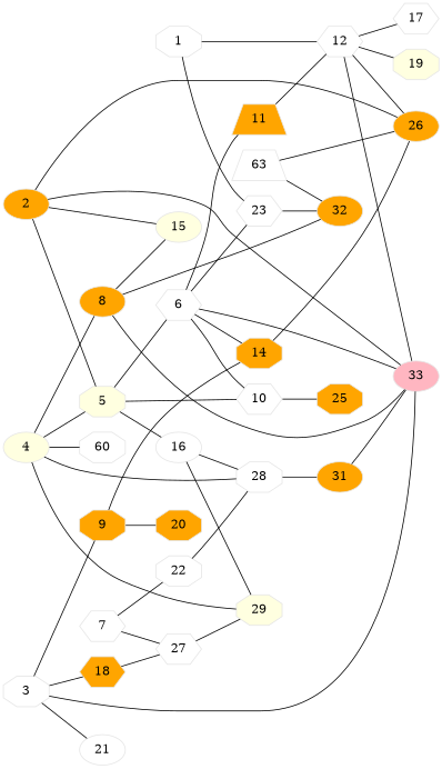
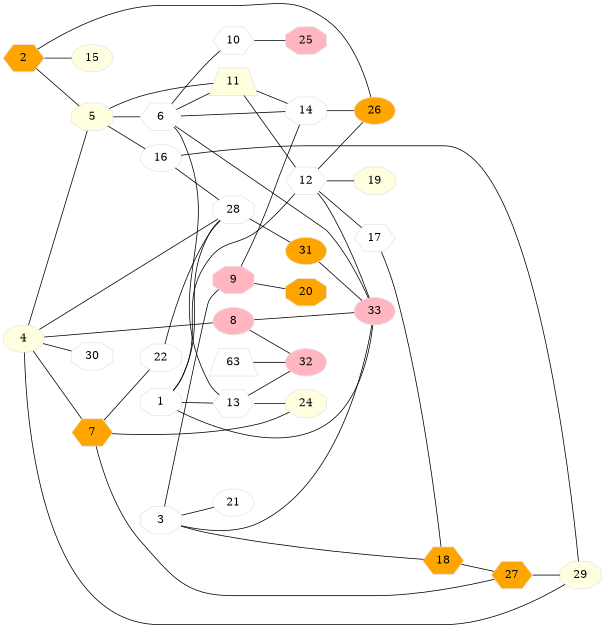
  graph {
    rankdir=LR
    node [color=gray90 fillcolor=white shape=octagon style=filled]
    edge [weight=1.0]
    12 [shape=hexagon]
    1
-   13 [shape=hexagon label=23]
+   13 [shape=hexagon]
    28
    26 [fillcolor=orange shape=ellipse]
    33 [fillcolor=lightpink shape=ellipse]
    17 [shape=hexagon]
    19 [fillcolor=lightyellow]
-   32 [fillcolor=orange shape=ellipse]
+   24 [fillcolor=lightyellow]
+   32 [fillcolor=lightpink shape=ellipse]
    31 [fillcolor=orange shape=ellipse]
-   2 [fillcolor=orange shape=ellipse]
+   2 [fillcolor=orange shape=hexagon]
    5 [fillcolor=lightyellow]
    15 [fillcolor=lightyellow shape=ellipse]
    6 [shape=hexagon]
    10 [shape=hexagon]
    16 [shape=ellipse]
    3
-   9 [fillcolor=orange]
+   9 [fillcolor=lightpink]
    18 [fillcolor=orange shape=hexagon]
    21 [shape=ellipse]
-   14 [fillcolor=orange]
+   14
    20 [fillcolor=orange]
-   27 [shape=hexagon]
+   27 [fillcolor=orange shape=hexagon]
    4 [fillcolor=lightyellow shape=ellipse]
-   7 [shape=hexagon]
-   8 [fillcolor=orange shape=ellipse]
+   7 [fillcolor=orange shape=hexagon]
+   8 [fillcolor=lightpink shape=ellipse]
    29 [fillcolor=lightyellow]
-   30 [label=60]
+   30
    22
-   11 [fillcolor=orange shape=trapezium]
-   25 [fillcolor=orange]
+   11 [fillcolor=lightyellow shape=trapezium]
+   25 [fillcolor=lightpink]
    n33 [label=63 shape=trapezium]
    12 -- 26
    12 -- 33
    12 -- 17
    12 -- 19
    1 -- 12
    1 -- 13
+   1 -- 28
+   13 -- 24
    13 -- 32 [weight=2.0]
    28 -- 31
+   17 -- 18
    31 -- 33
    2 -- 26
-   2 -- 33
+   1 -- 33
    2 -- 5
    2 -- 15
    5 -- 6
-   5 -- 10
+   5 -- 11
    5 -- 16
    6 -- 13
    6 -- 33
    6 -- 10
    6 -- 14
    6 -- 11
    10 -- 25
    16 -- 28
    16 -- 29
    3 -- 33
    3 -- 9
    3 -- 18
    3 -- 21
    9 -- 14
    9 -- 20
    18 -- 27
    14 -- 26
    27 -- 29
    4 -- 28
    4 -- 5
+   4 -- 7
    4 -- 8
    4 -- 29
    4 -- 30
+   7 -- 24
    7 -- 27
    7 -- 22
    8 -- 33
    8 -- 32
-   8 -- 15
    22 -- 28
    11 -- 12
-   n33 -- 26
+   11 -- 14
    n33 -- 32
  }
